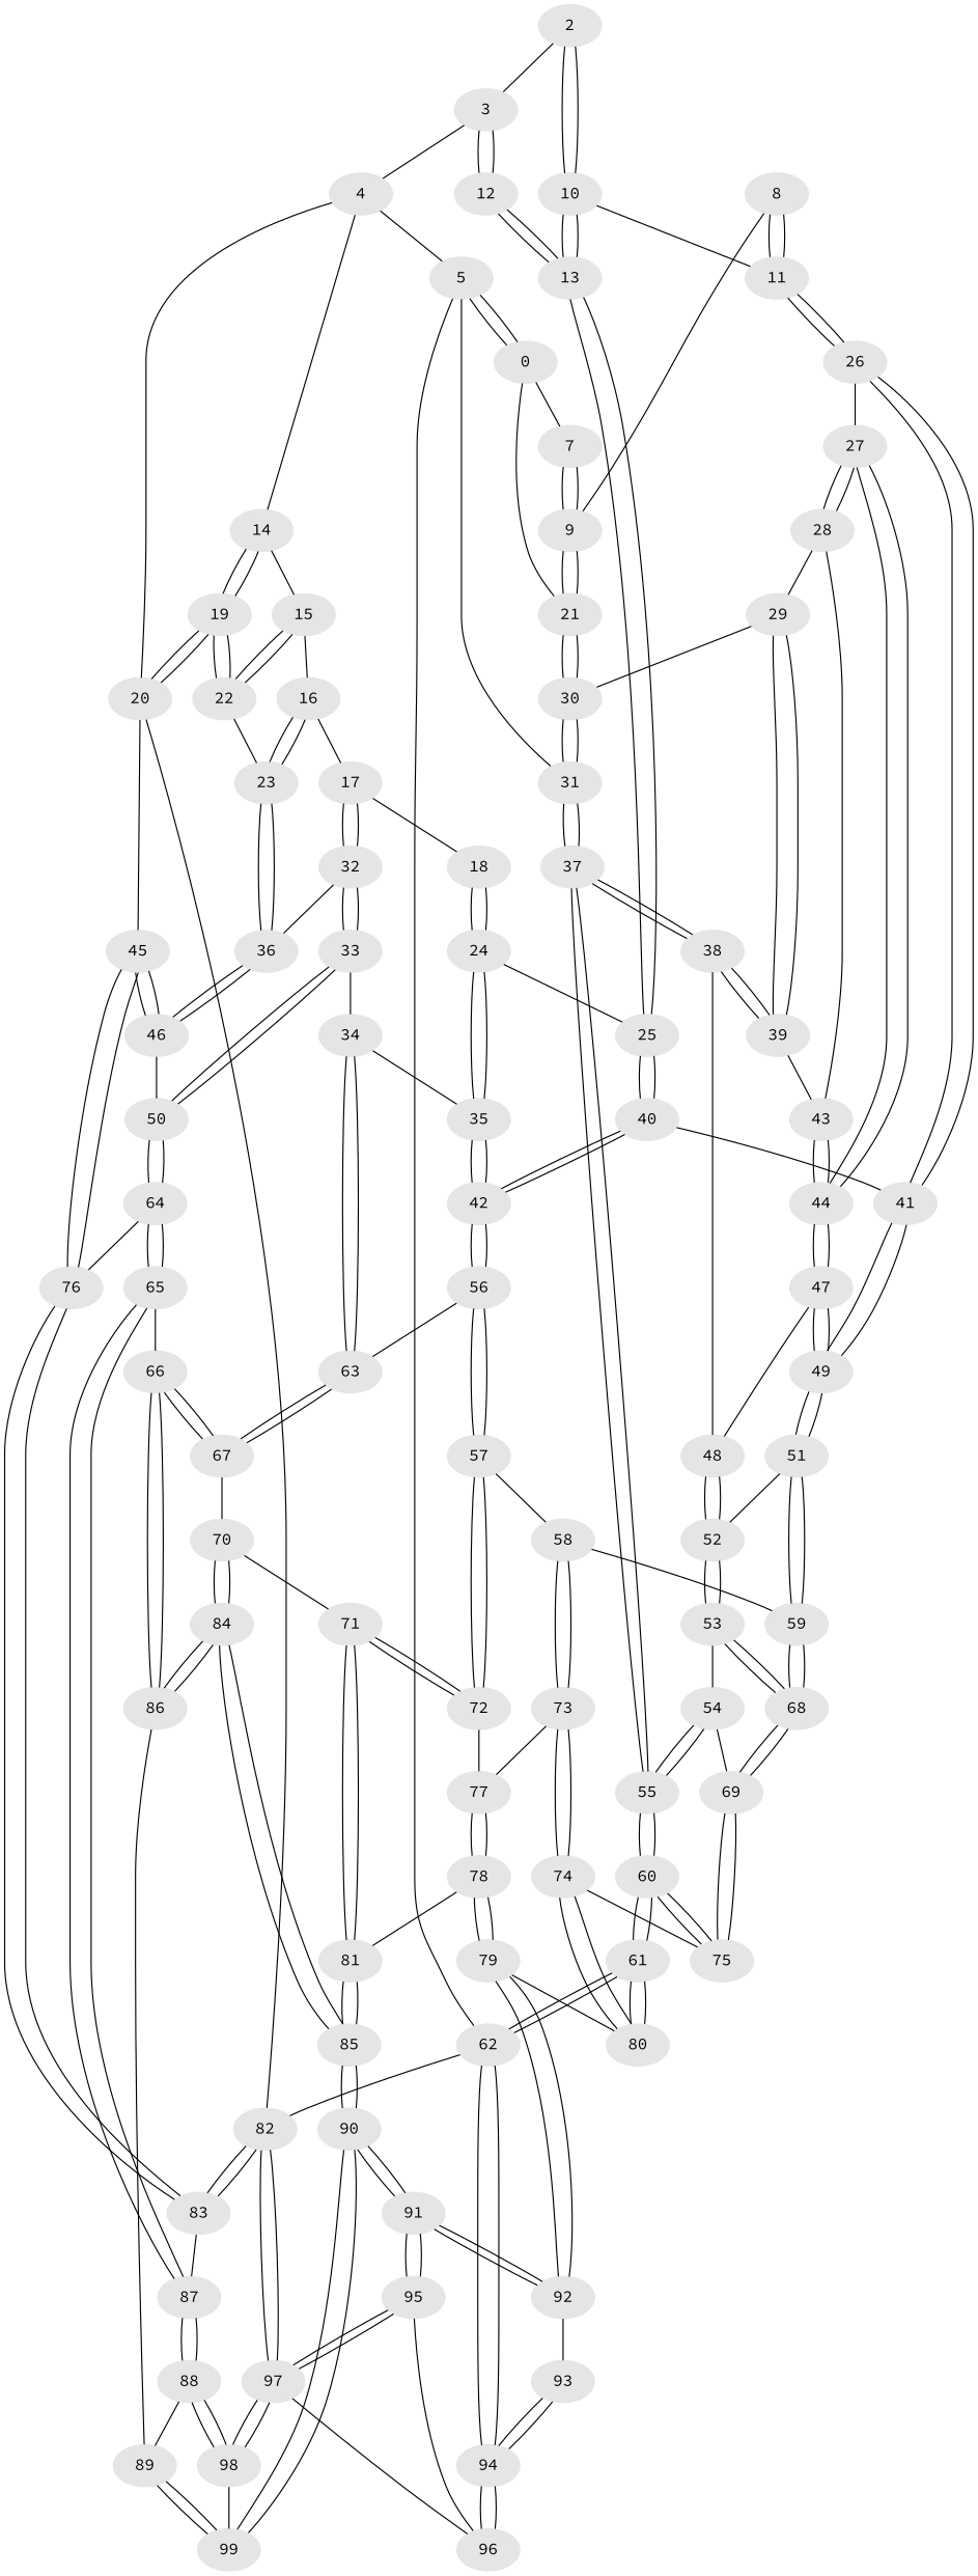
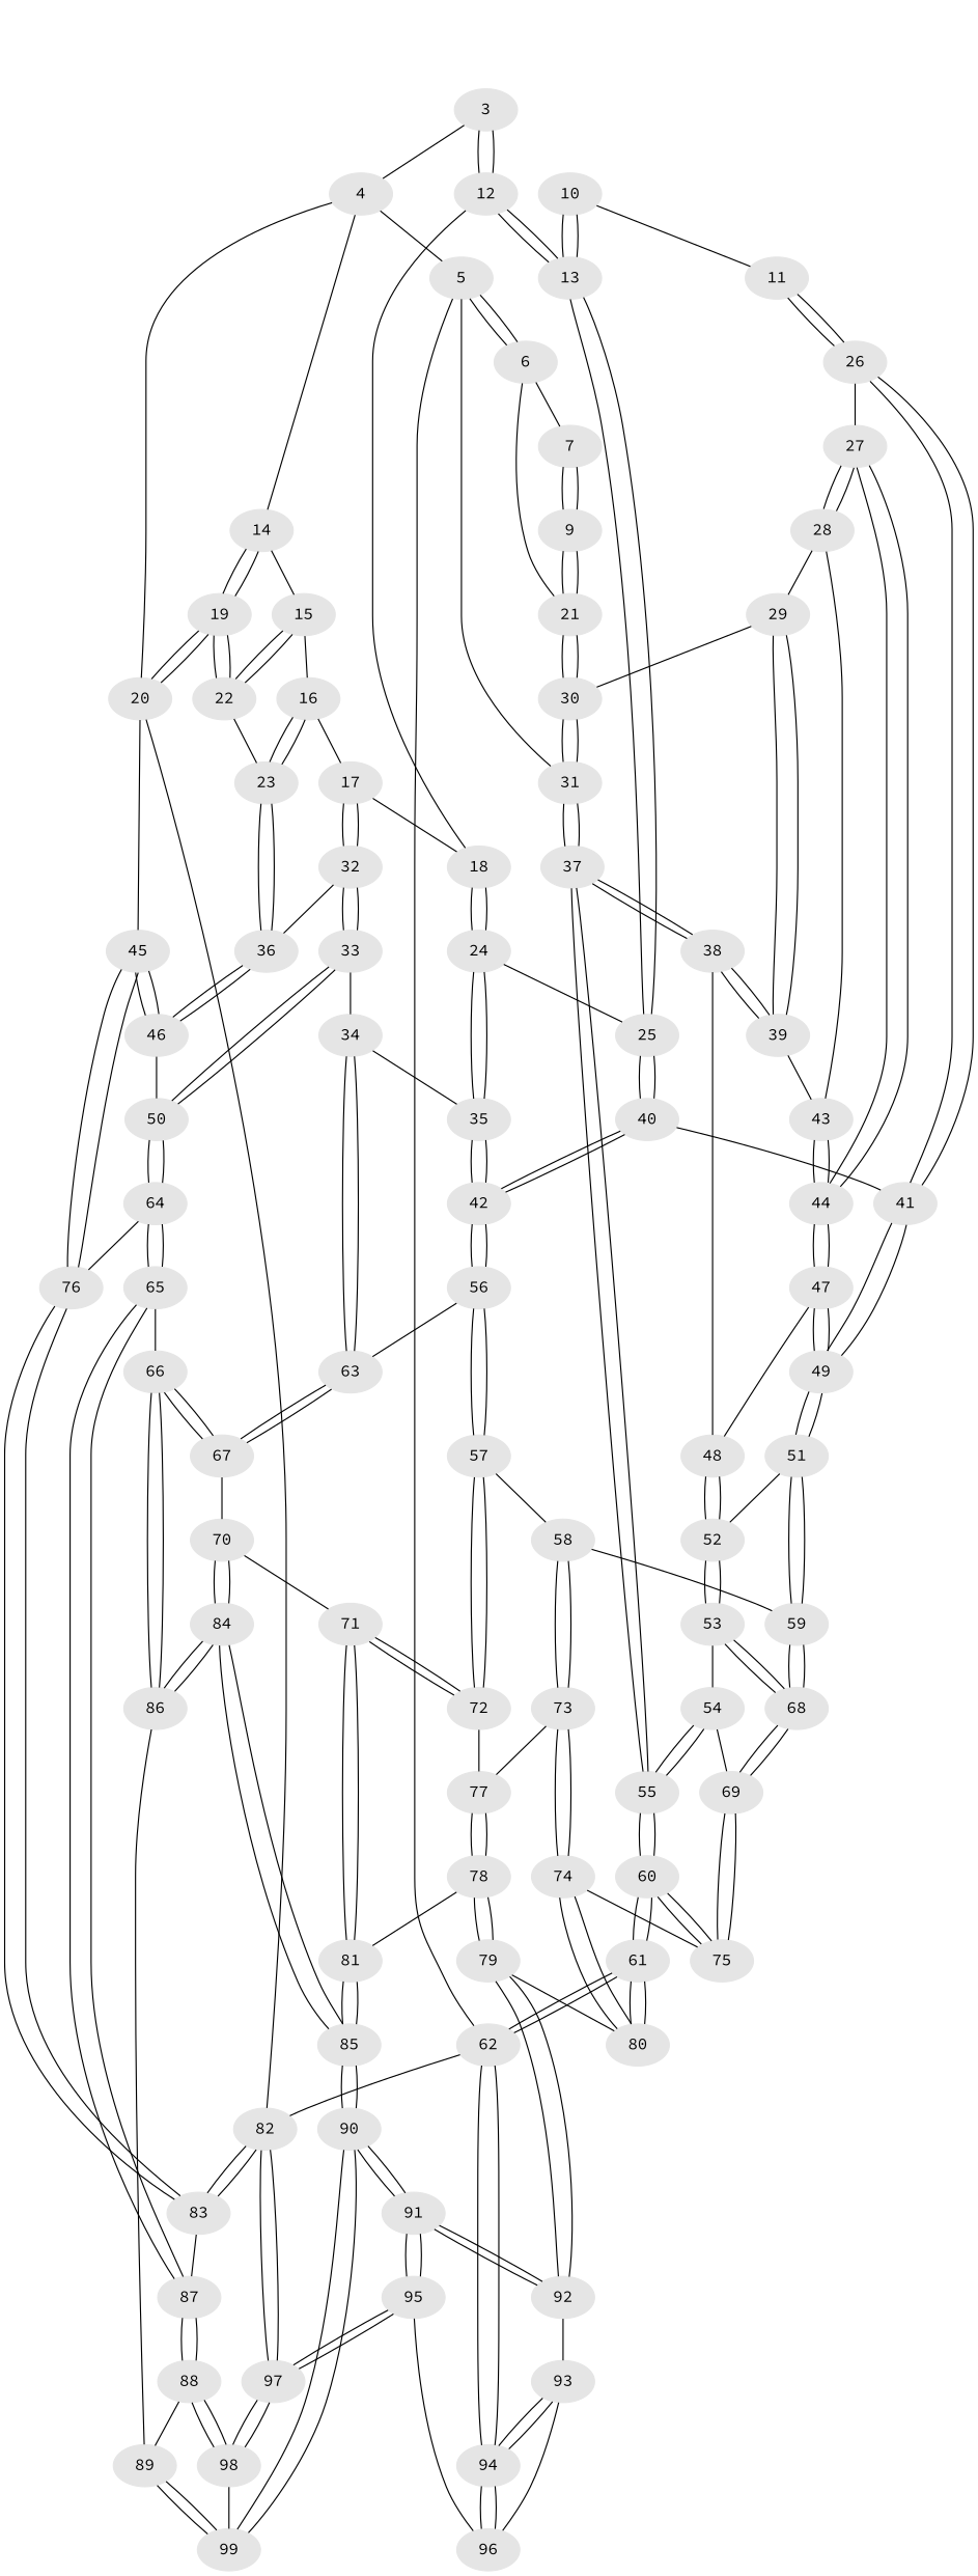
  graph {
    fontname="Source Code Pro"
    node [color=gray90 fontname="Source Code Pro" style=filled]
    edge [fontname="Source Code Pro"]
-   2
    3
    10
-   8
    9
    11
    4
    12
    13
    5
    14
    20
    18
-   6 [label=0]
+   6
    31
    62
    15
    19
    45
    82
    7
    21
    37
    94
    30
    26
    25
    27
    41
    24
    40
    16
    22
    17
    23
    32
    36
    33
    35
    46
    76
    83
    97
    42
    28
    44
    49
    29
    43
    47
    39
    38
    55
    34
    50
    63
    64
    67
    56
    48
    60
    52
    51
    57
    53
    59
    65
    68
    54
    69
    75
    61
    58
    72
    73
    77
    74
    80
    96
    70
    66
    87
    86
    88
    89
    71
    84
    81
    85
    78
    79
    92
    93
    90
    98
    99
    91
    95
-   2 -- 3
-   2 -- 10
-   2 -- 10
    3 -- 4
    3 -- 12
    3 -- 12
    10 -- 11
    10 -- 13
    10 -- 13
-   8 -- 9
-   8 -- 11
-   8 -- 11
    9 -- 21
    9 -- 21
    11 -- 26
    11 -- 26
    4 -- 5
    4 -- 14
    4 -- 20
    12 -- 13
    12 -- 13
+   12 -- 18
    13 -- 25
    13 -- 25
    5 -- 6
    5 -- 6
    5 -- 31
    5 -- 62
    14 -- 15
    14 -- 19
    14 -- 19
    20 -- 45
    20 -- 82
    18 -- 24
    18 -- 24
    6 -- 7
    6 -- 21
    31 -- 37
    31 -- 37
    62 -- 82
    62 -- 94
    62 -- 94
    15 -- 16
    15 -- 22
    15 -- 22
    19 -- 20
    19 -- 20
    19 -- 22
    19 -- 22
    45 -- 46
    45 -- 46
    45 -- 76
    45 -- 76
    82 -- 83
    82 -- 83
    82 -- 97
    82 -- 97
    7 -- 9
    7 -- 9
    21 -- 30
    21 -- 30
    37 -- 38
    37 -- 38
    37 -- 55
    37 -- 55
    94 -- 96
    94 -- 96
    30 -- 31
    30 -- 31
    26 -- 27
    26 -- 41
    26 -- 41
    25 -- 40
    25 -- 40
    27 -- 28
    27 -- 28
    27 -- 44
    27 -- 44
    41 -- 49
    41 -- 49
    24 -- 25
    24 -- 35
    24 -- 35
    40 -- 41
    40 -- 42
    40 -- 42
    16 -- 17
    16 -- 23
    16 -- 23
    22 -- 23
    17 -- 18
    17 -- 32
    17 -- 32
    23 -- 36
    23 -- 36
    32 -- 36
    32 -- 33
    32 -- 33
    36 -- 46
    36 -- 46
    33 -- 34
    33 -- 50
    33 -- 50
    35 -- 42
    35 -- 42
    46 -- 50
    76 -- 83
    76 -- 83
    83 -- 87
    97 -- 98
    97 -- 98
    42 -- 56
    42 -- 56
    28 -- 29
    28 -- 43
    44 -- 47
    44 -- 47
    49 -- 51
    49 -- 51
    29 -- 30
    29 -- 39
    29 -- 39
    43 -- 44
    43 -- 44
    47 -- 49
    47 -- 49
    47 -- 48
    39 -- 43
    38 -- 39
    38 -- 39
    38 -- 48
    55 -- 60
    55 -- 60
    34 -- 35
    34 -- 63
    34 -- 63
    50 -- 64
    50 -- 64
    63 -- 67
    63 -- 67
    64 -- 76
    64 -- 65
    64 -- 65
    67 -- 70
    56 -- 63
    56 -- 57
    56 -- 57
    48 -- 52
    48 -- 52
    60 -- 75
    60 -- 75
    60 -- 61
    60 -- 61
    52 -- 53
    52 -- 53
    51 -- 52
    51 -- 59
    51 -- 59
    57 -- 58
    57 -- 72
    57 -- 72
    53 -- 68
    53 -- 68
    53 -- 54
    59 -- 68
    59 -- 68
    65 -- 66
    65 -- 87
    65 -- 87
    68 -- 69
    68 -- 69
    54 -- 55
    54 -- 55
    54 -- 69
    69 -- 75
    69 -- 75
    61 -- 62
    61 -- 62
    61 -- 80
    61 -- 80
    58 -- 59
    58 -- 73
    58 -- 73
    72 -- 77
    73 -- 77
    73 -- 74
    73 -- 74
    77 -- 78
    77 -- 78
    74 -- 75
    74 -- 80
    74 -- 80
    70 -- 71
    70 -- 84
    70 -- 84
    66 -- 67
    66 -- 67
    66 -- 86
    66 -- 86
    87 -- 88
    87 -- 88
    86 -- 89
    88 -- 89
    88 -- 98
    88 -- 98
    89 -- 99
    89 -- 99
    71 -- 72
    71 -- 72
    71 -- 81
    71 -- 81
    84 -- 86
    84 -- 86
    84 -- 85
    84 -- 85
    81 -- 85
    81 -- 85
    85 -- 90
    85 -- 90
    78 -- 81
    78 -- 79
    78 -- 79
    79 -- 80
    79 -- 92
    79 -- 92
    92 -- 93
    93 -- 94
    93 -- 94
-   97 -- 96
+   93 -- 96
    90 -- 99
    90 -- 99
    90 -- 91
    90 -- 91
    98 -- 99
    91 -- 92
    91 -- 92
    91 -- 95
    91 -- 95
    95 -- 97
    95 -- 97
    95 -- 96
  }
